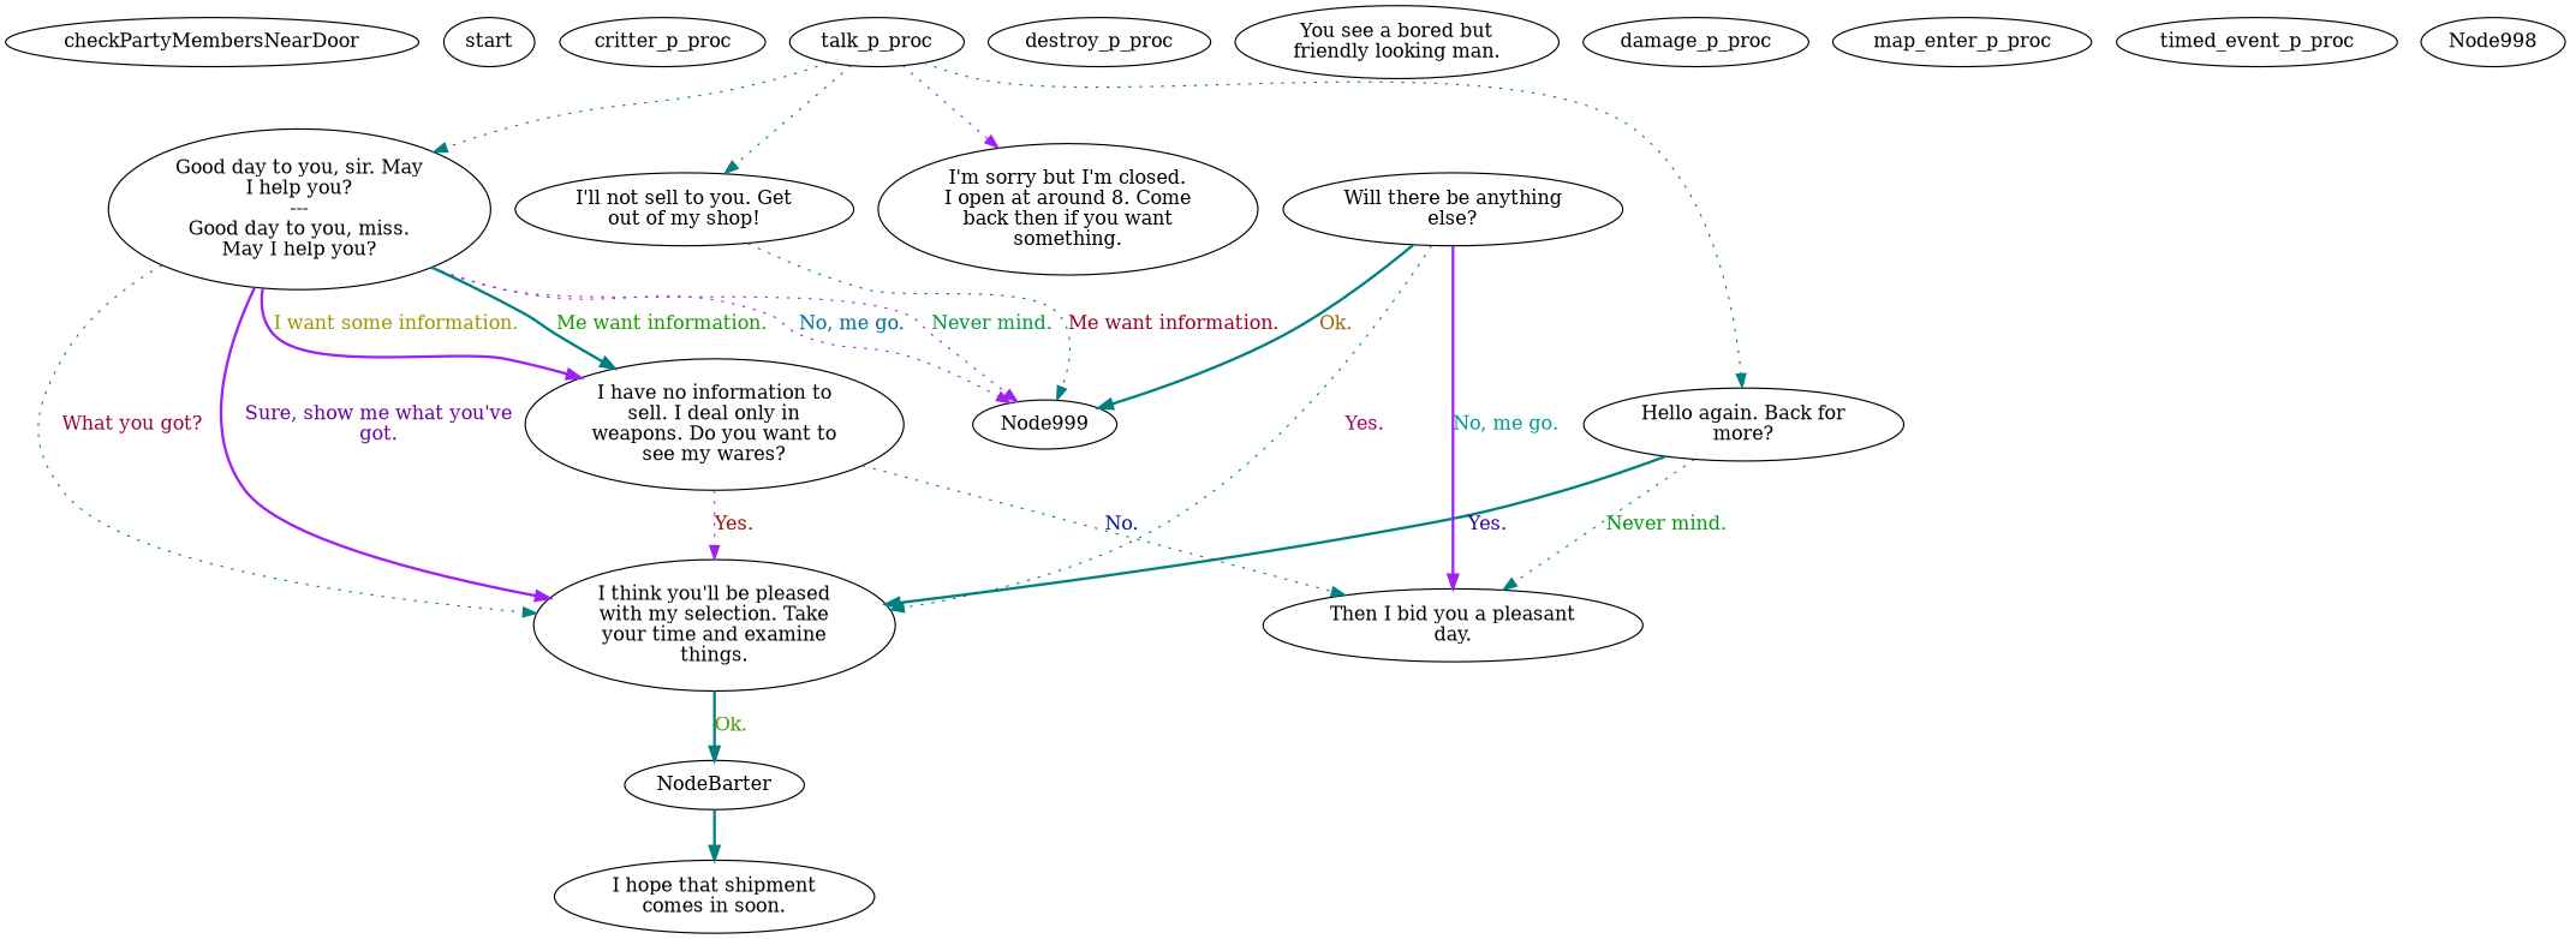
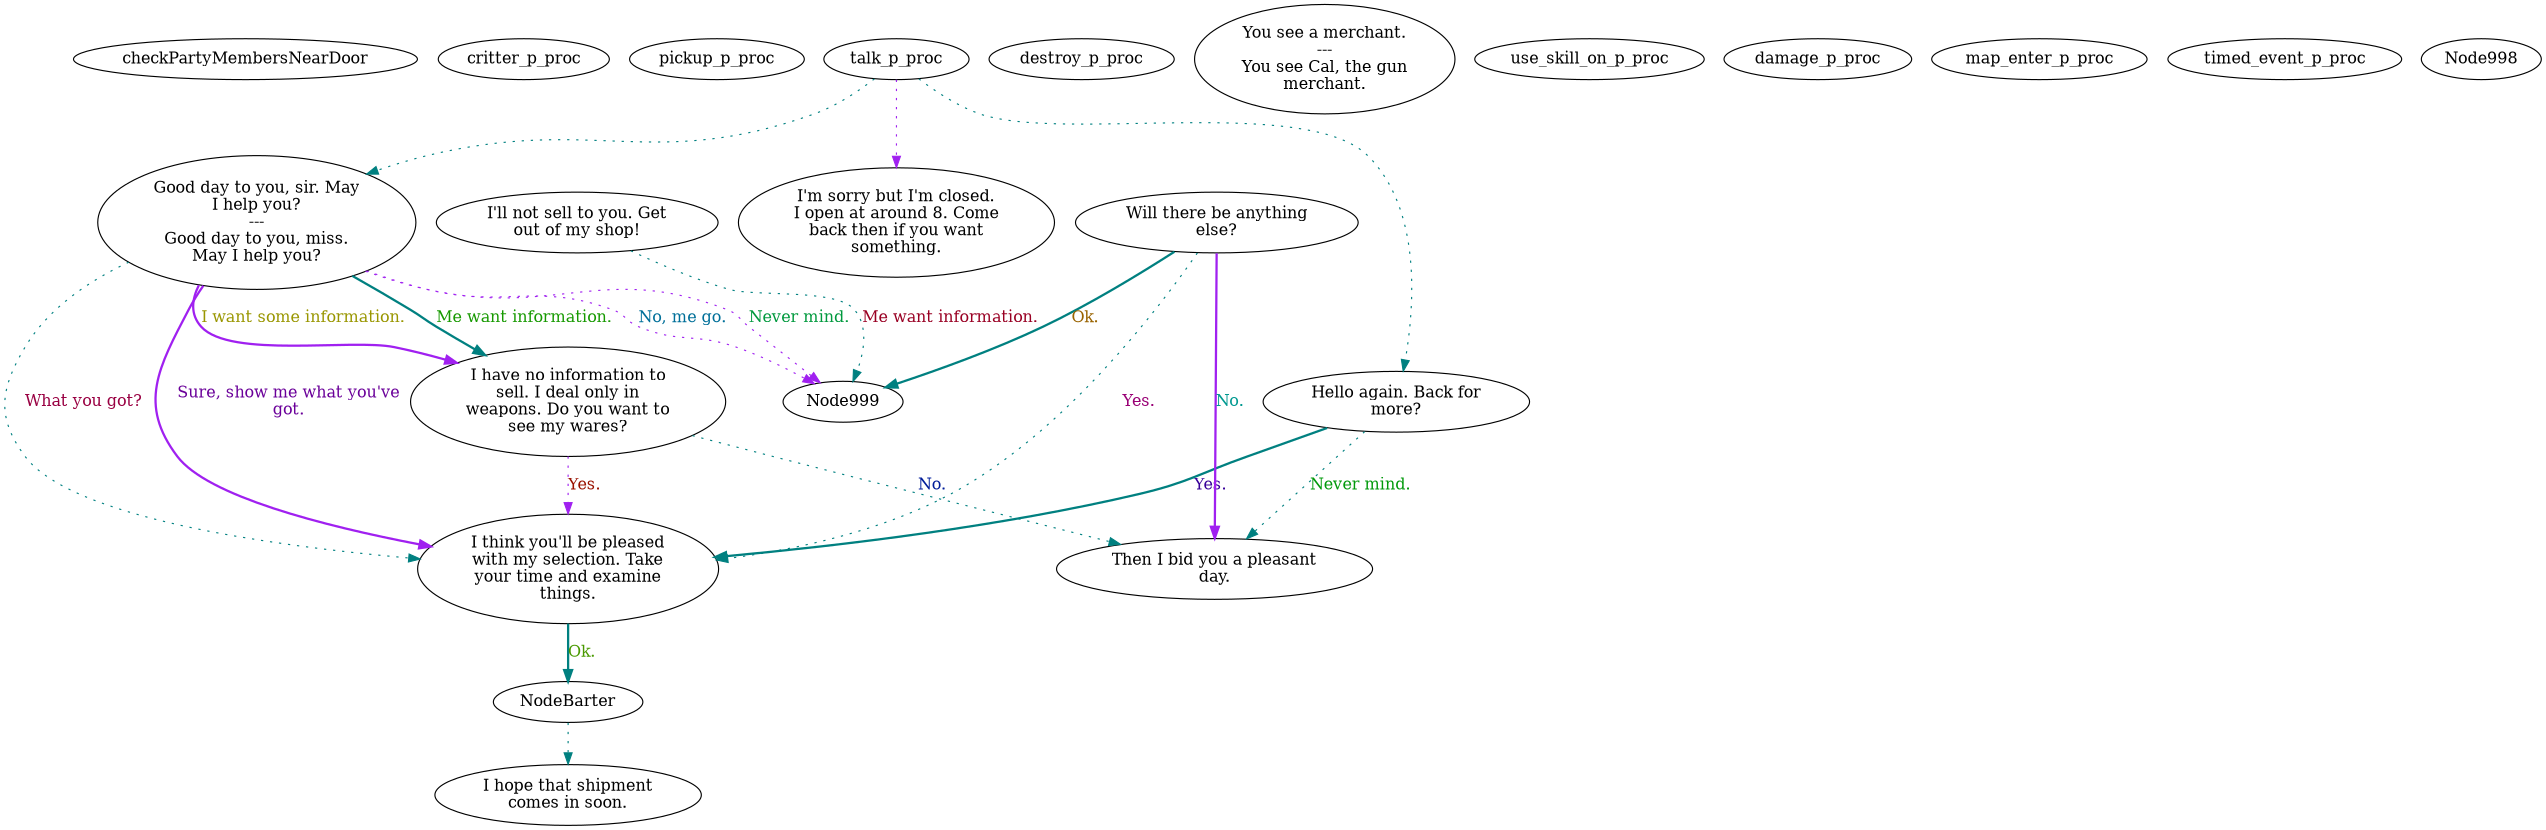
  digraph {
    node [color="#000000" fillcolor="#FFFFFF" style=filled]
    edge [color=teal style=dotted]
    checkPartyMembersNearDoor
-   start
    critter_p_proc
+   pickup_p_proc
    n5 [label="I'll not sell to you. Get\nout of my shop!"]
    talk_p_proc
    n7 [label="I'm sorry but I'm closed.\nI open at around 8. Come\nback then if you want\nsomething."]
    n8 [label="Good day to you, sir. May\nI help you?\n---\nGood day to you, miss.\nMay I help you?"]
    n9 [label="Hello again. Back for\nmore?"]
    Node999
    n11 [label="I have no information to\nsell. I deal only in\nweapons. Do you want to\nsee my wares?"]
    n12 [label="I think you'll be pleased\nwith my selection. Take\nyour time and examine\nthings."]
    n13 [label="Then I bid you a pleasant\nday."]
    NodeBarter
    destroy_p_proc
-   n17 [label="You see a bored but\nfriendly looking man."]
+   n16 [label="You see a merchant.\n---\nYou see Cal, the gun\nmerchant."]
+   use_skill_on_p_proc
    damage_p_proc
    map_enter_p_proc
    timed_event_p_proc
    Node998
    n23 [label="I hope that shipment\ncomes in soon."]
    n24 [label="Will there be anything\nelse?"]
    n5 -> Node999 [fontcolor="#990023" label="Me want information."]
-   talk_p_proc -> n5
    talk_p_proc -> n7 [color=purple]
    talk_p_proc -> n8
    talk_p_proc -> n9
    n8 -> Node999 [color=purple fontcolor="#006F99" label="No, me go."]
    n8 -> Node999 [color=purple fontcolor="#00993D" label="Never mind."]
    n8 -> n11 [fontcolor="#169900" label="Me want information." style=bold]
    n8 -> n11 [color=purple fontcolor="#999600" label="I want some information." style=bold]
    n8 -> n12 [fontcolor="#990042" label="What you got?"]
    n8 -> n12 [color=purple fontcolor="#6A0099" label="Sure, show me what you've\ngot." style=bold]
    n9 -> n12 [fontcolor="#370099" label="Yes." style=bold]
    n9 -> n13 [fontcolor="#00990A" label="Never mind."]
    n11 -> n12 [color=purple fontcolor="#991100" label="Yes."]
    n11 -> n13 [fontcolor="#001C99" label="No."]
    n12 -> NodeBarter [fontcolor="#499900" label="Ok." style=bold]
-   NodeBarter -> n23 [style=bold]
+   NodeBarter -> n23
    n24 -> Node999 [fontcolor="#996300" label="Ok." style=bold]
    n24 -> n12 [fontcolor="#990075" label="Yes."]
-   n24 -> n13 [color=purple fontcolor="#009990" label="No, me go." style=bold]
+   n24 -> n13 [color=purple fontcolor="#009990" label="No." style=bold]
  }
